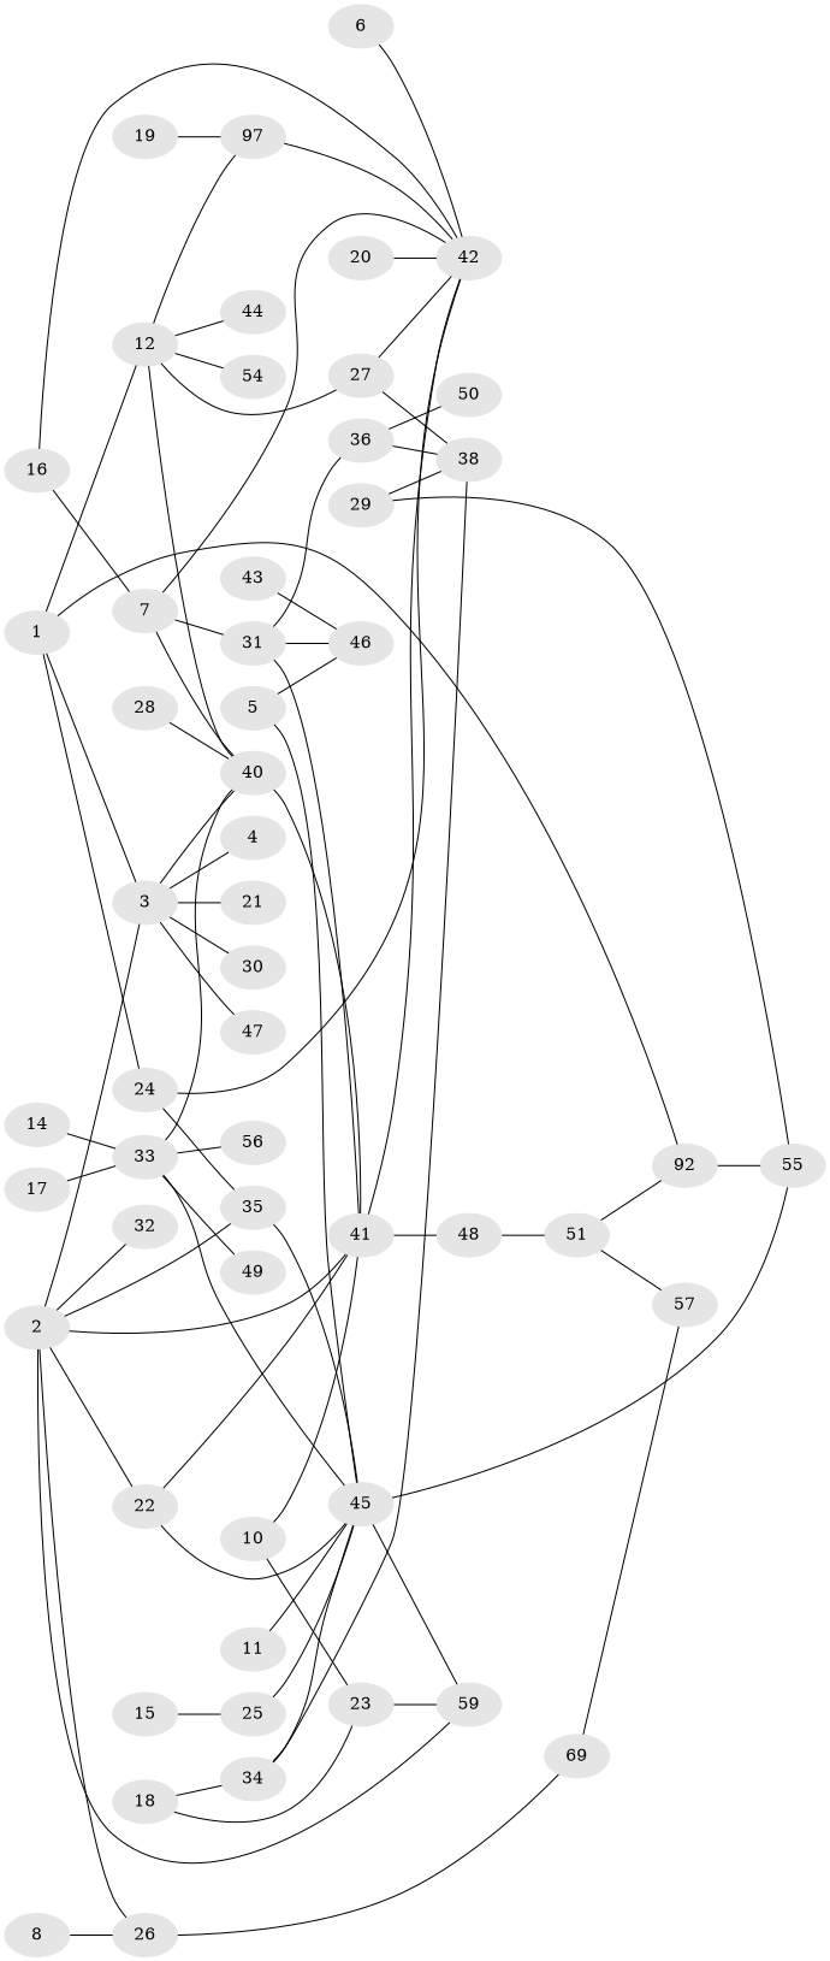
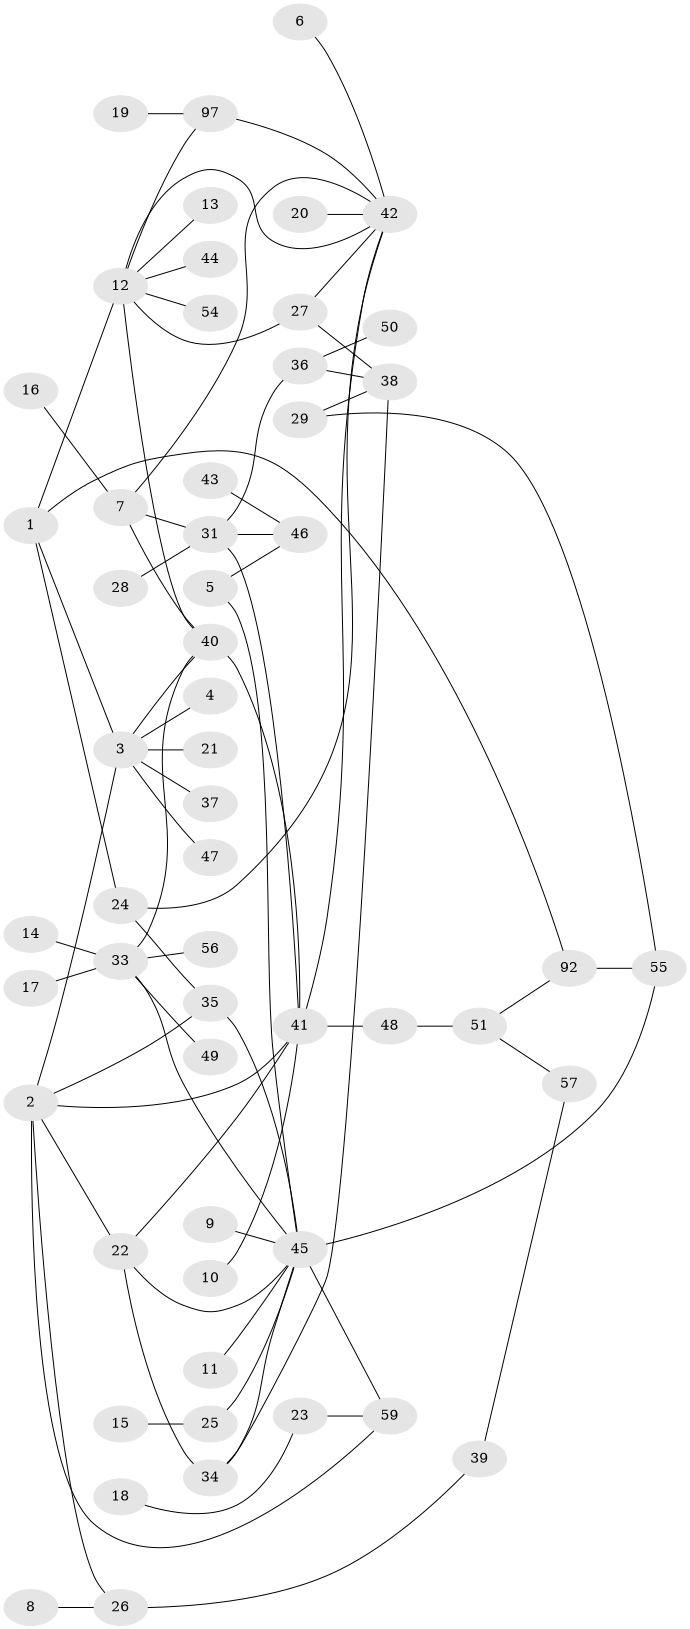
  graph {
    rankdir=LR
    node [color=gray90 style=filled]
    edge [weight=1.0]
    1
    3
    12
    24
    n5 [label=92]
    4
    21
-   30
+   30 [label=37]
    40
    47
+   13
    27
    n13 [label=97]
    44
    54
    35
    42
    55
    2
    22
    26
-   32
    41
    n24 [label=59]
    45
    34
-   39 [label=69]
+   39
    48
    5
    46
    6
    7
    31
    36
    8
+   9
    10
    23
    11
    38
    14
    33
    49
    56
    15
    25
    16
    17
    18
    19
    20
    57
    28
    29
    50
    51
    43
    1 -- 3
    1 -- 12
    1 -- 24
    1 -- n5
    3 -- 4
    3 -- 21
    3 -- 30
    3 -- 40
    3 -- 47
    12 -- 40
+   12 -- 13
    12 -- 27
    12 -- n13
    12 -- 44
    12 -- 54
    24 -- 35 [weight=2.0]
    24 -- 42
    n5 -- 55
    40 -- 41
    27 -- 42
    27 -- 38
    n13 -- 42
    35 -- 45
    2 -- 3
    2 -- 35
    2 -- 22
    2 -- 26
-   2 -- 32
    2 -- 41
    2 -- n24
    22 -- 41
    22 -- 45
-   18 -- 34
+   22 -- 34
    26 -- 39
    41 -- 42
    41 -- 48
    45 -- 55
    45 -- n24
    34 -- 45
    34 -- 38
    39 -- 57
    48 -- 51
    5 -- 45
    5 -- 46
    6 -- 42
    7 -- 40
    7 -- 42
    7 -- 31
    31 -- 41
    31 -- 46
    31 -- 36
    36 -- 38
    36 -- 50
    8 -- 26
+   9 -- 45
    10 -- 41
-   10 -- 23
    23 -- n24
    11 -- 45
    14 -- 33
    33 -- 40
    33 -- 45
    33 -- 49
    33 -- 56
    15 -- 25
    25 -- 45
-   16 -- 42
+   12 -- 42
    16 -- 7
    17 -- 33
    18 -- 23
    19 -- n13
    20 -- 42
-   28 -- 40
+   28 -- 31
    29 -- 55
    29 -- 38
    51 -- n5
    51 -- 57
    43 -- 46
  }
